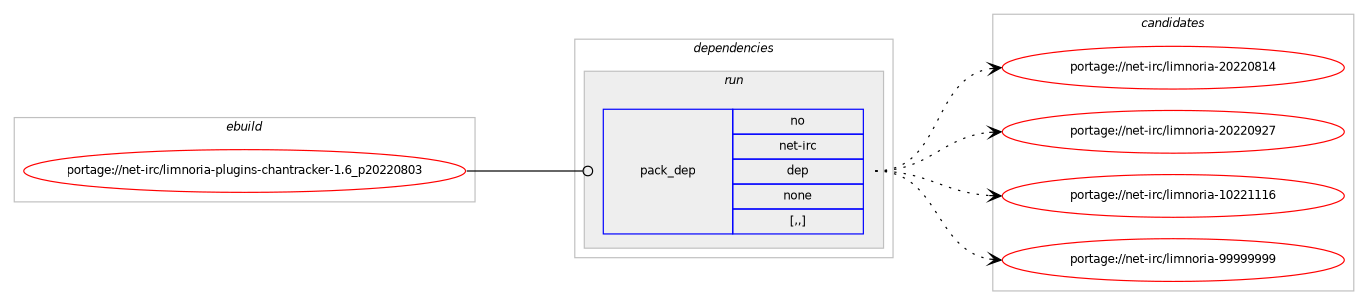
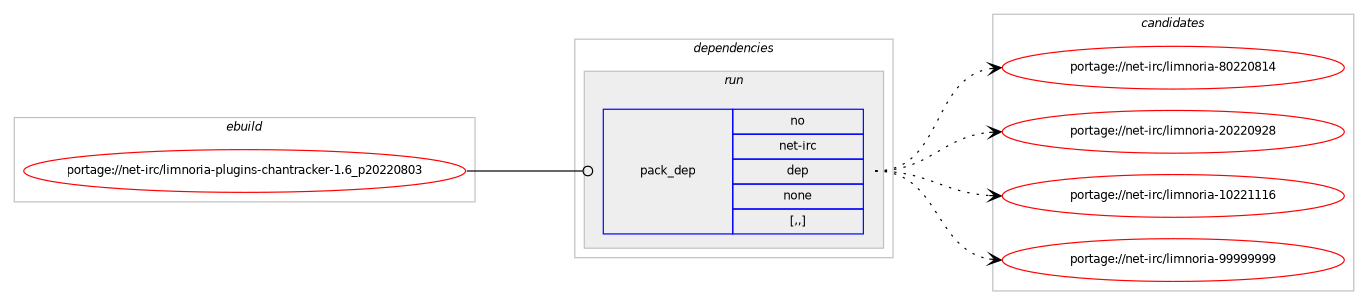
  digraph {
    compound=true
    concentrate=true
    fontname=Helvetica
    fontsize=10
    newrank=true
    rankdir=LR
    ranksep=1.5
    node [color=red fontname=Helvetica fontsize=10]
    edge [arrowhead=vee headport=w style=dotted tailport=e weight=100]
    n1 [label="portage://net-irc/limnoria-plugins-chantracker-1.6_p20220803" width=4]
    n2 [color=blue label=<<TABLE BORDER="0" CELLBORDER="1" CELLSPACING="0" CELLPADDING="4" WIDTH="220"><TR><TD ROWSPAN="6" CELLPADDING="30">pack_dep</TD></TR><TR><TD WIDTH="110">no</TD></TR><TR><TD>net-irc</TD></TR><TR><TD>dep</TD></TR><TR><TD>none</TD></TR><TR><TD>[,,]</TD></TR></TABLE>> shape=none]
-   n3 [label="portage://net-irc/limnoria-20220814" width=4]
-   n4 [label="portage://net-irc/limnoria-20220927" width=4]
+   n3 [label="portage://net-irc/limnoria-80220814" width=4]
+   n4 [label="portage://net-irc/limnoria-20220928" width=4]
    n5 [label="portage://net-irc/limnoria-10221116" width=4]
    n6 [label="portage://net-irc/limnoria-99999999" width=4]
    subgraph cluster_1 {
      color=gray
      label=<<i>ebuild</i>>
      rank=same
      n1
    }
    subgraph cluster_2 {
      color=gray
      label=<<i>dependencies</i>>
      subgraph cluster_3 {
        color=gray
        fillcolor="#eeeeee"
        label=<<i>compile</i>>
        style=filled
      }
      subgraph cluster_4 {
        color=gray
        fillcolor="#eeeeee"
        label=<<i>compile and run</i>>
        style=filled
      }
      subgraph cluster_5 {
        color=gray
        fillcolor="#eeeeee"
        label=<<i>run</i>>
        style=filled
        subgraph sub_6 {
          color=gray
          fillcolor="#eeeeee"
          label=<<i>run</i>>
          style=filled
          n2
        }
      }
    }
    subgraph cluster_7 {
      color=gray
      label=<<i>candidates</i>>
      rank=same
      subgraph sub_8 {
        color=black
        label=<<i>candidates</i>>
        nodesep=1
        rank=same
        n3
        n4
        n5
        n6
      }
    }
    n1 -> n2 [arrowhead=odot style=solid weight=20]
    n2 -> n3
    n2 -> n4
    n2 -> n5
    n2 -> n6
  }
